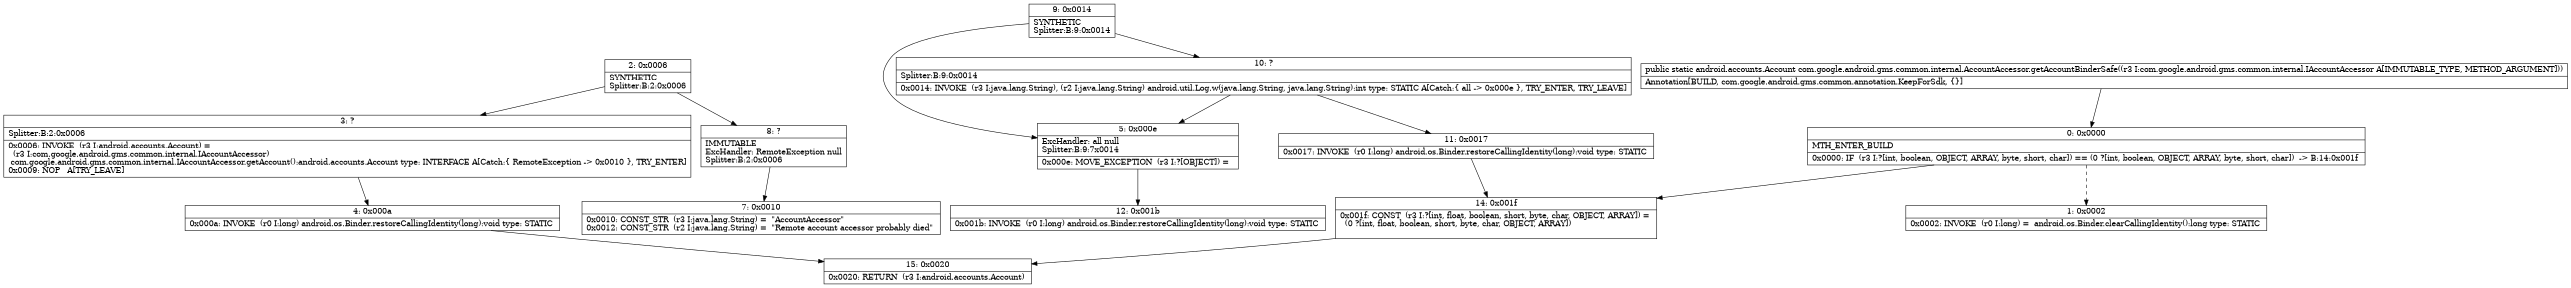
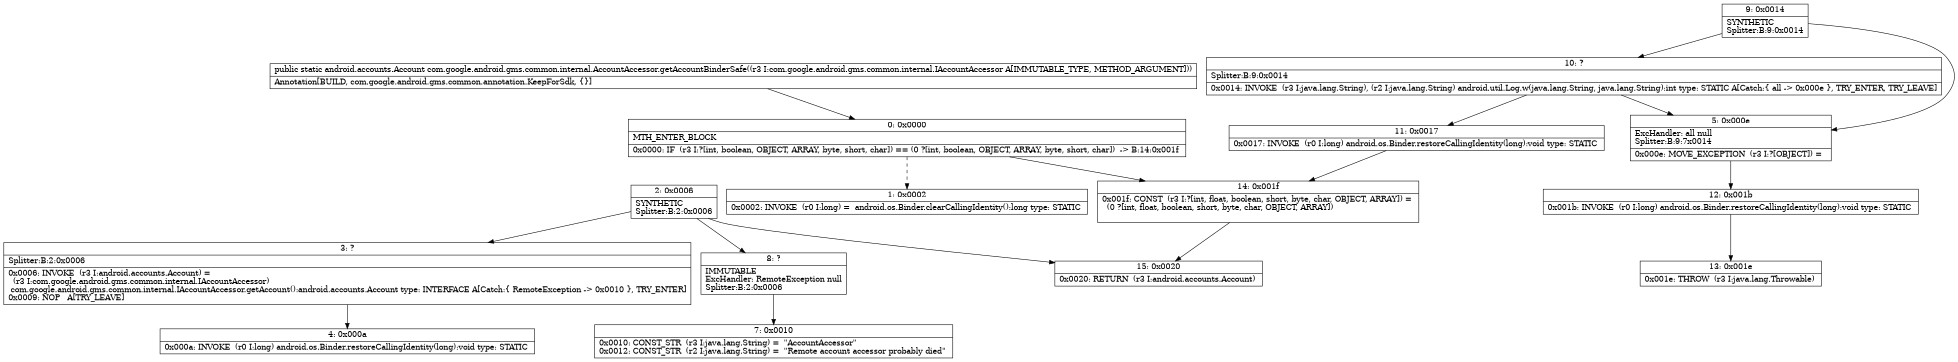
  digraph {
    node [shape=record]
-   n1 [label="{0\:\ 0x0000|MTH_ENTER_BUILD\l|0x0000: IF  (r3 I:?[int, boolean, OBJECT, ARRAY, byte, short, char]) == (0 ?[int, boolean, OBJECT, ARRAY, byte, short, char])  \-\> B:14:0x001f \l}"]
+   n1 [label="{0\:\ 0x0000|MTH_ENTER_BLOCK\l|0x0000: IF  (r3 I:?[int, boolean, OBJECT, ARRAY, byte, short, char]) == (0 ?[int, boolean, OBJECT, ARRAY, byte, short, char])  \-\> B:14:0x001f \l}"]
    n2 [label="{1\:\ 0x0002|0x0002: INVOKE  (r0 I:long) =  android.os.Binder.clearCallingIdentity():long type: STATIC \l}"]
    n3 [label="{14\:\ 0x001f|0x001f: CONST  (r3 I:?[int, float, boolean, short, byte, char, OBJECT, ARRAY]) = \l  (0 ?[int, float, boolean, short, byte, char, OBJECT, ARRAY])\l \l}"]
    n4 [label="{15\:\ 0x0020|0x0020: RETURN  (r3 I:android.accounts.Account) \l}"]
    n5 [label="{2\:\ 0x0006|SYNTHETIC\lSplitter:B:2:0x0006\l}"]
    n6 [label="{3\:\ ?|Splitter:B:2:0x0006\l|0x0006: INVOKE  (r3 I:android.accounts.Account) = \l  (r3 I:com.google.android.gms.common.internal.IAccountAccessor)\l com.google.android.gms.common.internal.IAccountAccessor.getAccount():android.accounts.Account type: INTERFACE A[Catch:\{ RemoteException \-\> 0x0010 \}, TRY_ENTER]\l0x0009: NOP   A[TRY_LEAVE]\l}"]
    n7 [label="{8\:\ ?|IMMUTABLE\lExcHandler: RemoteException null\lSplitter:B:2:0x0006\l}"]
    n8 [label="{4\:\ 0x000a|0x000a: INVOKE  (r0 I:long) android.os.Binder.restoreCallingIdentity(long):void type: STATIC \l}"]
    n9 [label="{7\:\ 0x0010|0x0010: CONST_STR  (r3 I:java.lang.String) =  \"AccountAccessor\" \l0x0012: CONST_STR  (r2 I:java.lang.String) =  \"Remote account accessor probably died\" \l}"]
    n10 [label="{5\:\ 0x000e|ExcHandler: all null\lSplitter:B:9:7x0014\l|0x000e: MOVE_EXCEPTION  (r3 I:?[OBJECT]) =  \l}"]
    n11 [label="{12\:\ 0x001b|0x001b: INVOKE  (r0 I:long) android.os.Binder.restoreCallingIdentity(long):void type: STATIC \l}"]
+   n12 [label="{13\:\ 0x001e|0x001e: THROW  (r3 I:java.lang.Throwable) \l}"]
    n13 [label="{9\:\ 0x0014|SYNTHETIC\lSplitter:B:9:0x0014\l}"]
    n14 [label="{10\:\ ?|Splitter:B:9:0x0014\l|0x0014: INVOKE  (r3 I:java.lang.String), (r2 I:java.lang.String) android.util.Log.w(java.lang.String, java.lang.String):int type: STATIC A[Catch:\{ all \-\> 0x000e \}, TRY_ENTER, TRY_LEAVE]\l}"]
    n15 [label="{11\:\ 0x0017|0x0017: INVOKE  (r0 I:long) android.os.Binder.restoreCallingIdentity(long):void type: STATIC \l}"]
    n16 [label="{public static android.accounts.Account com.google.android.gms.common.internal.AccountAccessor.getAccountBinderSafe((r3 I:com.google.android.gms.common.internal.IAccountAccessor A[IMMUTABLE_TYPE, METHOD_ARGUMENT]))  | Annotation[BUILD, com.google.android.gms.common.annotation.KeepForSdk, \{\}]\l}"]
    n1 -> n2 [style=dashed]
    n1 -> n3
    n3 -> n4
    n5 -> n6
    n5 -> n7
    n6 -> n8
    n7 -> n9
-   n8 -> n4
+   n5 -> n4
    n10 -> n11
+   n11 -> n12
    n13 -> n10
    n13 -> n14
    n14 -> n10
    n14 -> n15
    n15 -> n3
    n16 -> n1
  }
